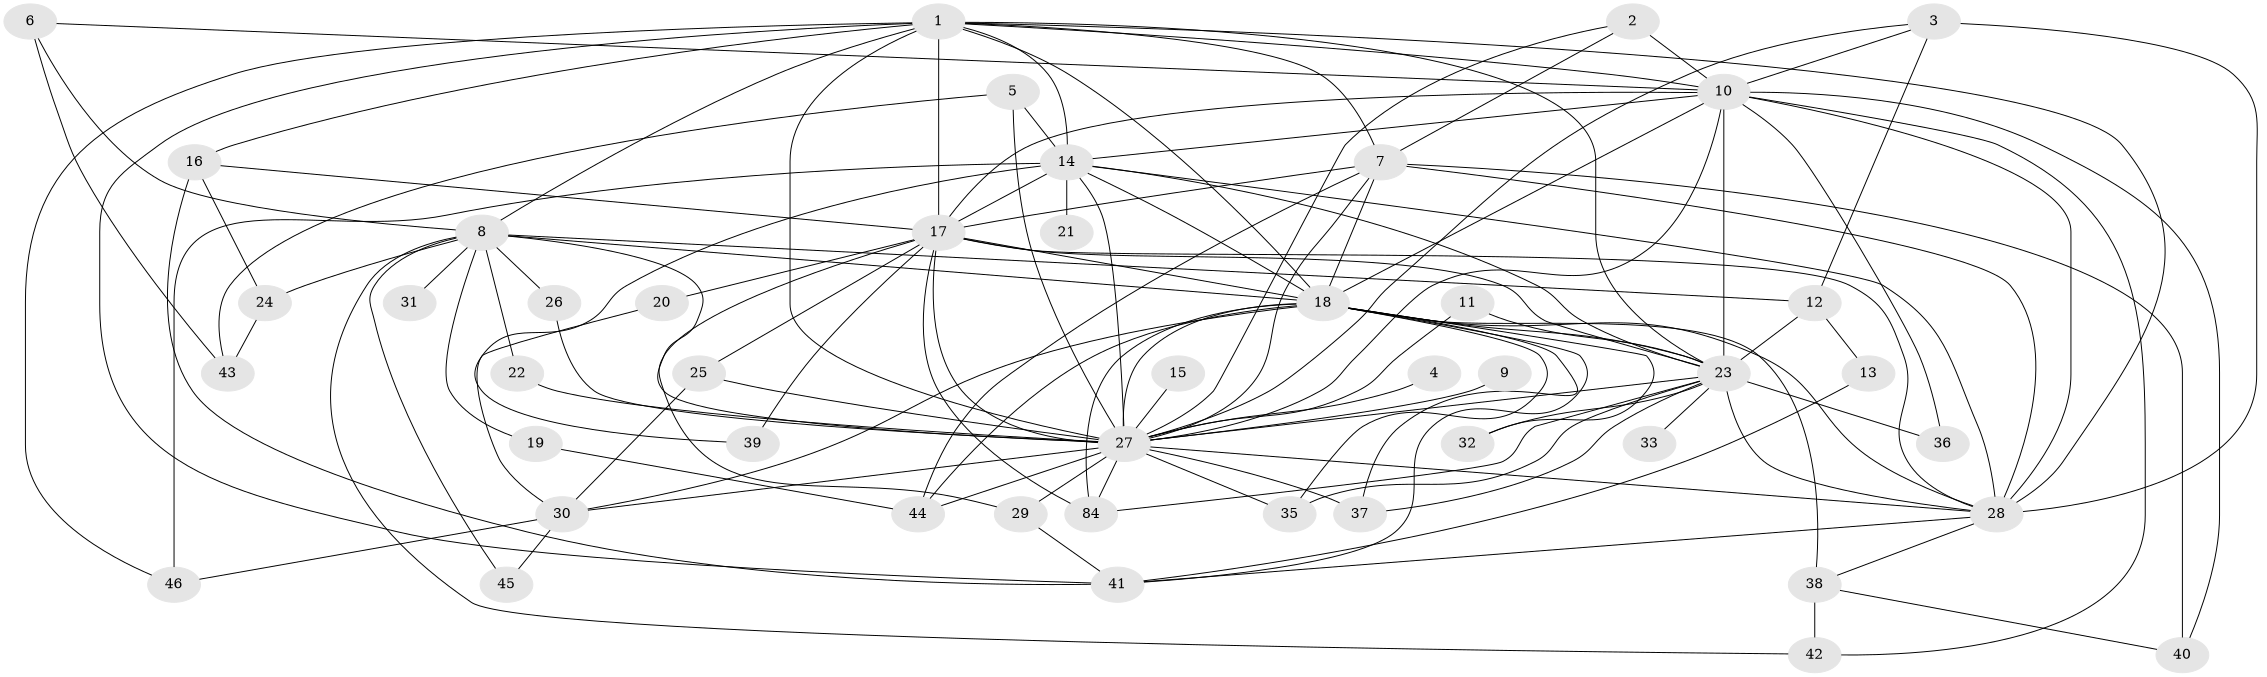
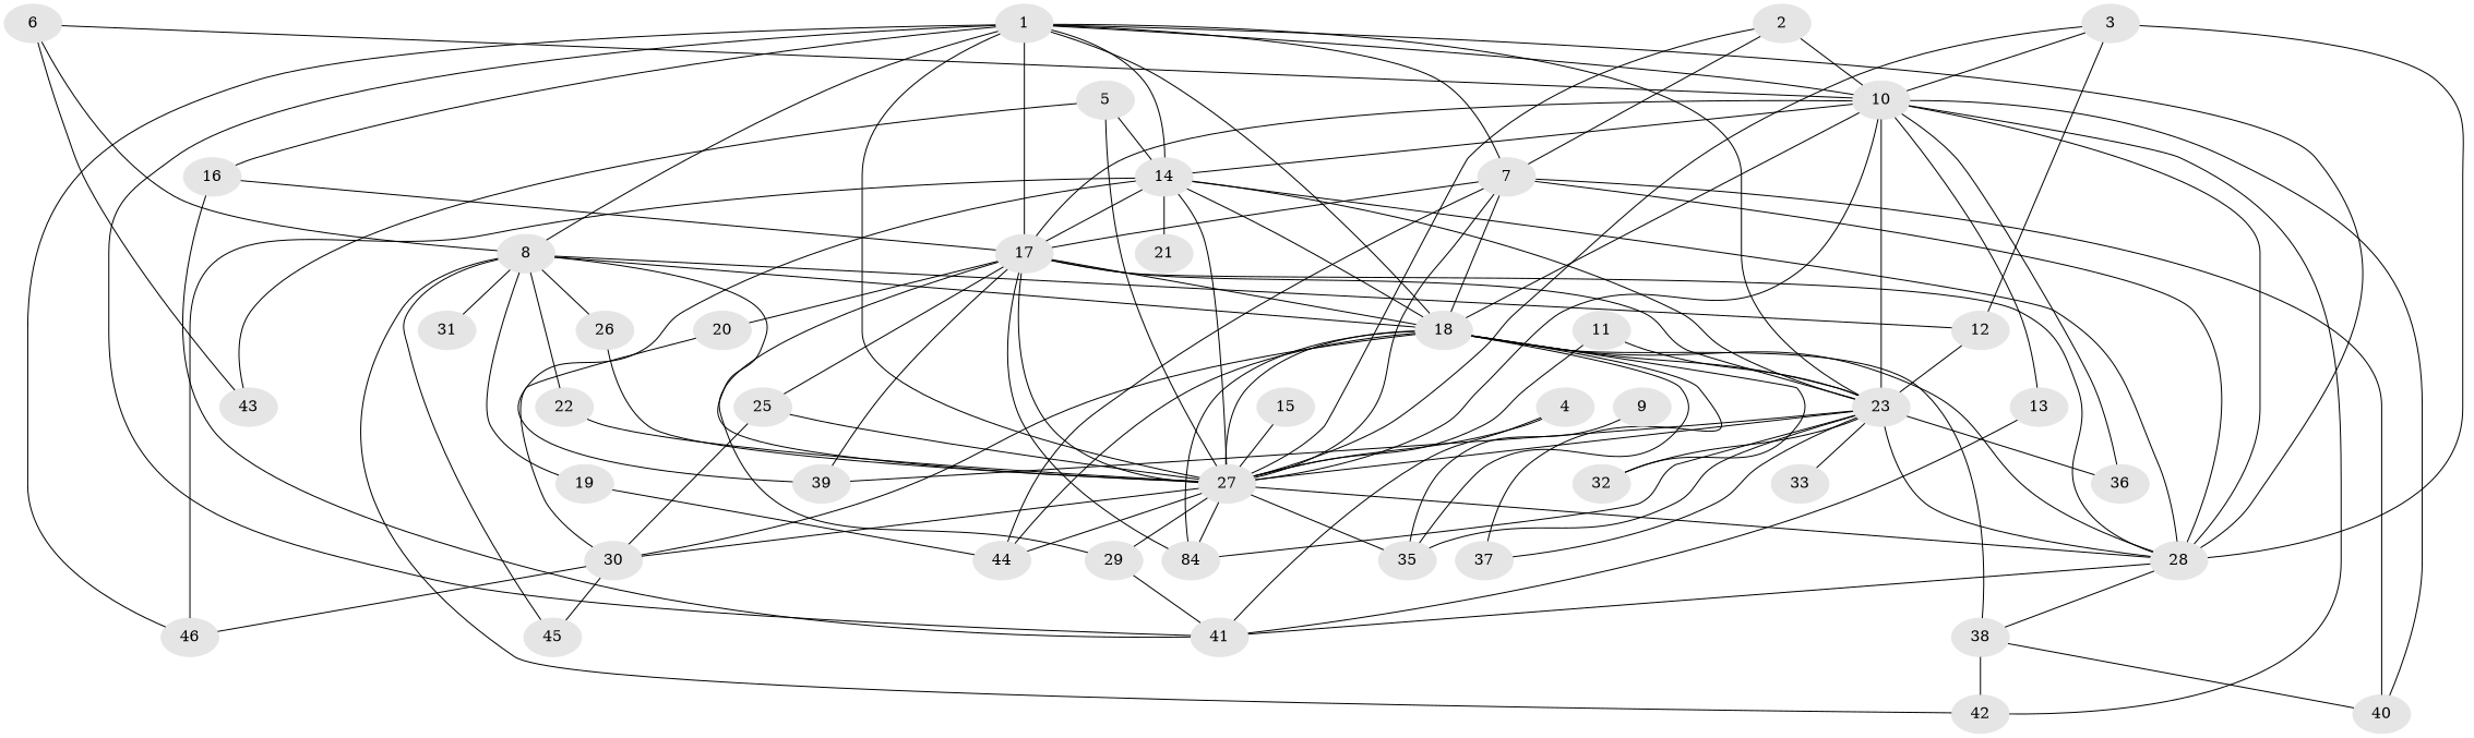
  graph {
    node [color=gray90 style=filled]
    edge [weight=1.0]
    1
    7
    8
    10
    14
    16
    17
    18
    23
    27
    28
    41
    46
    40
    44
    12
    19
    22
-   24
    26
    31
    42
    45
    13
    36
    21
    39
    20
    25
    29
    n31 [label=84]
    30
    32
    35
    37
    38
    33
    2
    3
    4
    5
    43
    6
    9
    11
    15
    1 -- 7
    1 -- 8
    1 -- 10 [weight=2.0]
    1 -- 14 [weight=3.0]
    1 -- 16
    1 -- 17 [weight=5.0]
    1 -- 18 [weight=2.0]
    1 -- 23 [weight=3.0]
    1 -- 27 [weight=4.0]
    1 -- 28 [weight=2.0]
    1 -- 41 [weight=2.0]
    1 -- 46
    7 -- 17
    7 -- 18
    7 -- 27
    7 -- 28
    7 -- 40 [weight=2.0]
    7 -- 44
    8 -- 18
    8 -- 27
    8 -- 12
    8 -- 19
    8 -- 22
-   8 -- 24
    8 -- 26
    8 -- 31
    8 -- 42
    8 -- 45
    10 -- 14
    10 -- 17 [weight=2.0]
    10 -- 18 [weight=2.0]
    10 -- 23
    10 -- 27
    10 -- 28 [weight=3.0]
    10 -- 40
    10 -- 42
-   12 -- 13
+   10 -- 13
    10 -- 36
    14 -- 17 [weight=2.0]
    14 -- 18
    14 -- 23
    14 -- 27
    14 -- 28
    14 -- 46
    14 -- 21
    14 -- 39
    16 -- 17
    16 -- 41
-   16 -- 24
    17 -- 18 [weight=3.0]
    17 -- 23 [weight=3.0]
    17 -- 27 [weight=2.0]
    17 -- 28 [weight=2.0]
    17 -- 39
    17 -- 20 [weight=2.0]
    17 -- 25
    17 -- 29
    17 -- n31 [weight=2.0]
    18 -- 23
    18 -- 27 [weight=2.0]
    18 -- 28
-   18 -- 41
+   4 -- 41
    18 -- 44
    18 -- n31
    18 -- 30
    18 -- 32
    18 -- 35
    18 -- 37
    18 -- 38 [weight=4.0]
    23 -- 27
    23 -- 28
    23 -- 36 [weight=2.0]
+   23 -- 39
    23 -- n31
    23 -- 32
    23 -- 35
    23 -- 37
    23 -- 33
    27 -- 28
    27 -- 44
    27 -- 29
    27 -- n31
    27 -- 30
    27 -- 35
-   27 -- 37
    28 -- 41
    28 -- 38
    12 -- 23
    19 -- 44
    22 -- 27
-   24 -- 43
    26 -- 27
    13 -- 41
    20 -- 30
    25 -- 27
    25 -- 30
    29 -- 41
    30 -- 46
    30 -- 45
    38 -- 40
    38 -- 42
    2 -- 7
    2 -- 10
    2 -- 27
    3 -- 10
    3 -- 27
    3 -- 28
    3 -- 12
    4 -- 27
    5 -- 14
    5 -- 27
    5 -- 43
    6 -- 8
    6 -- 10
    6 -- 43
-   9 -- 27
+   9 -- 35
    11 -- 23
    11 -- 27
    15 -- 27
  }
